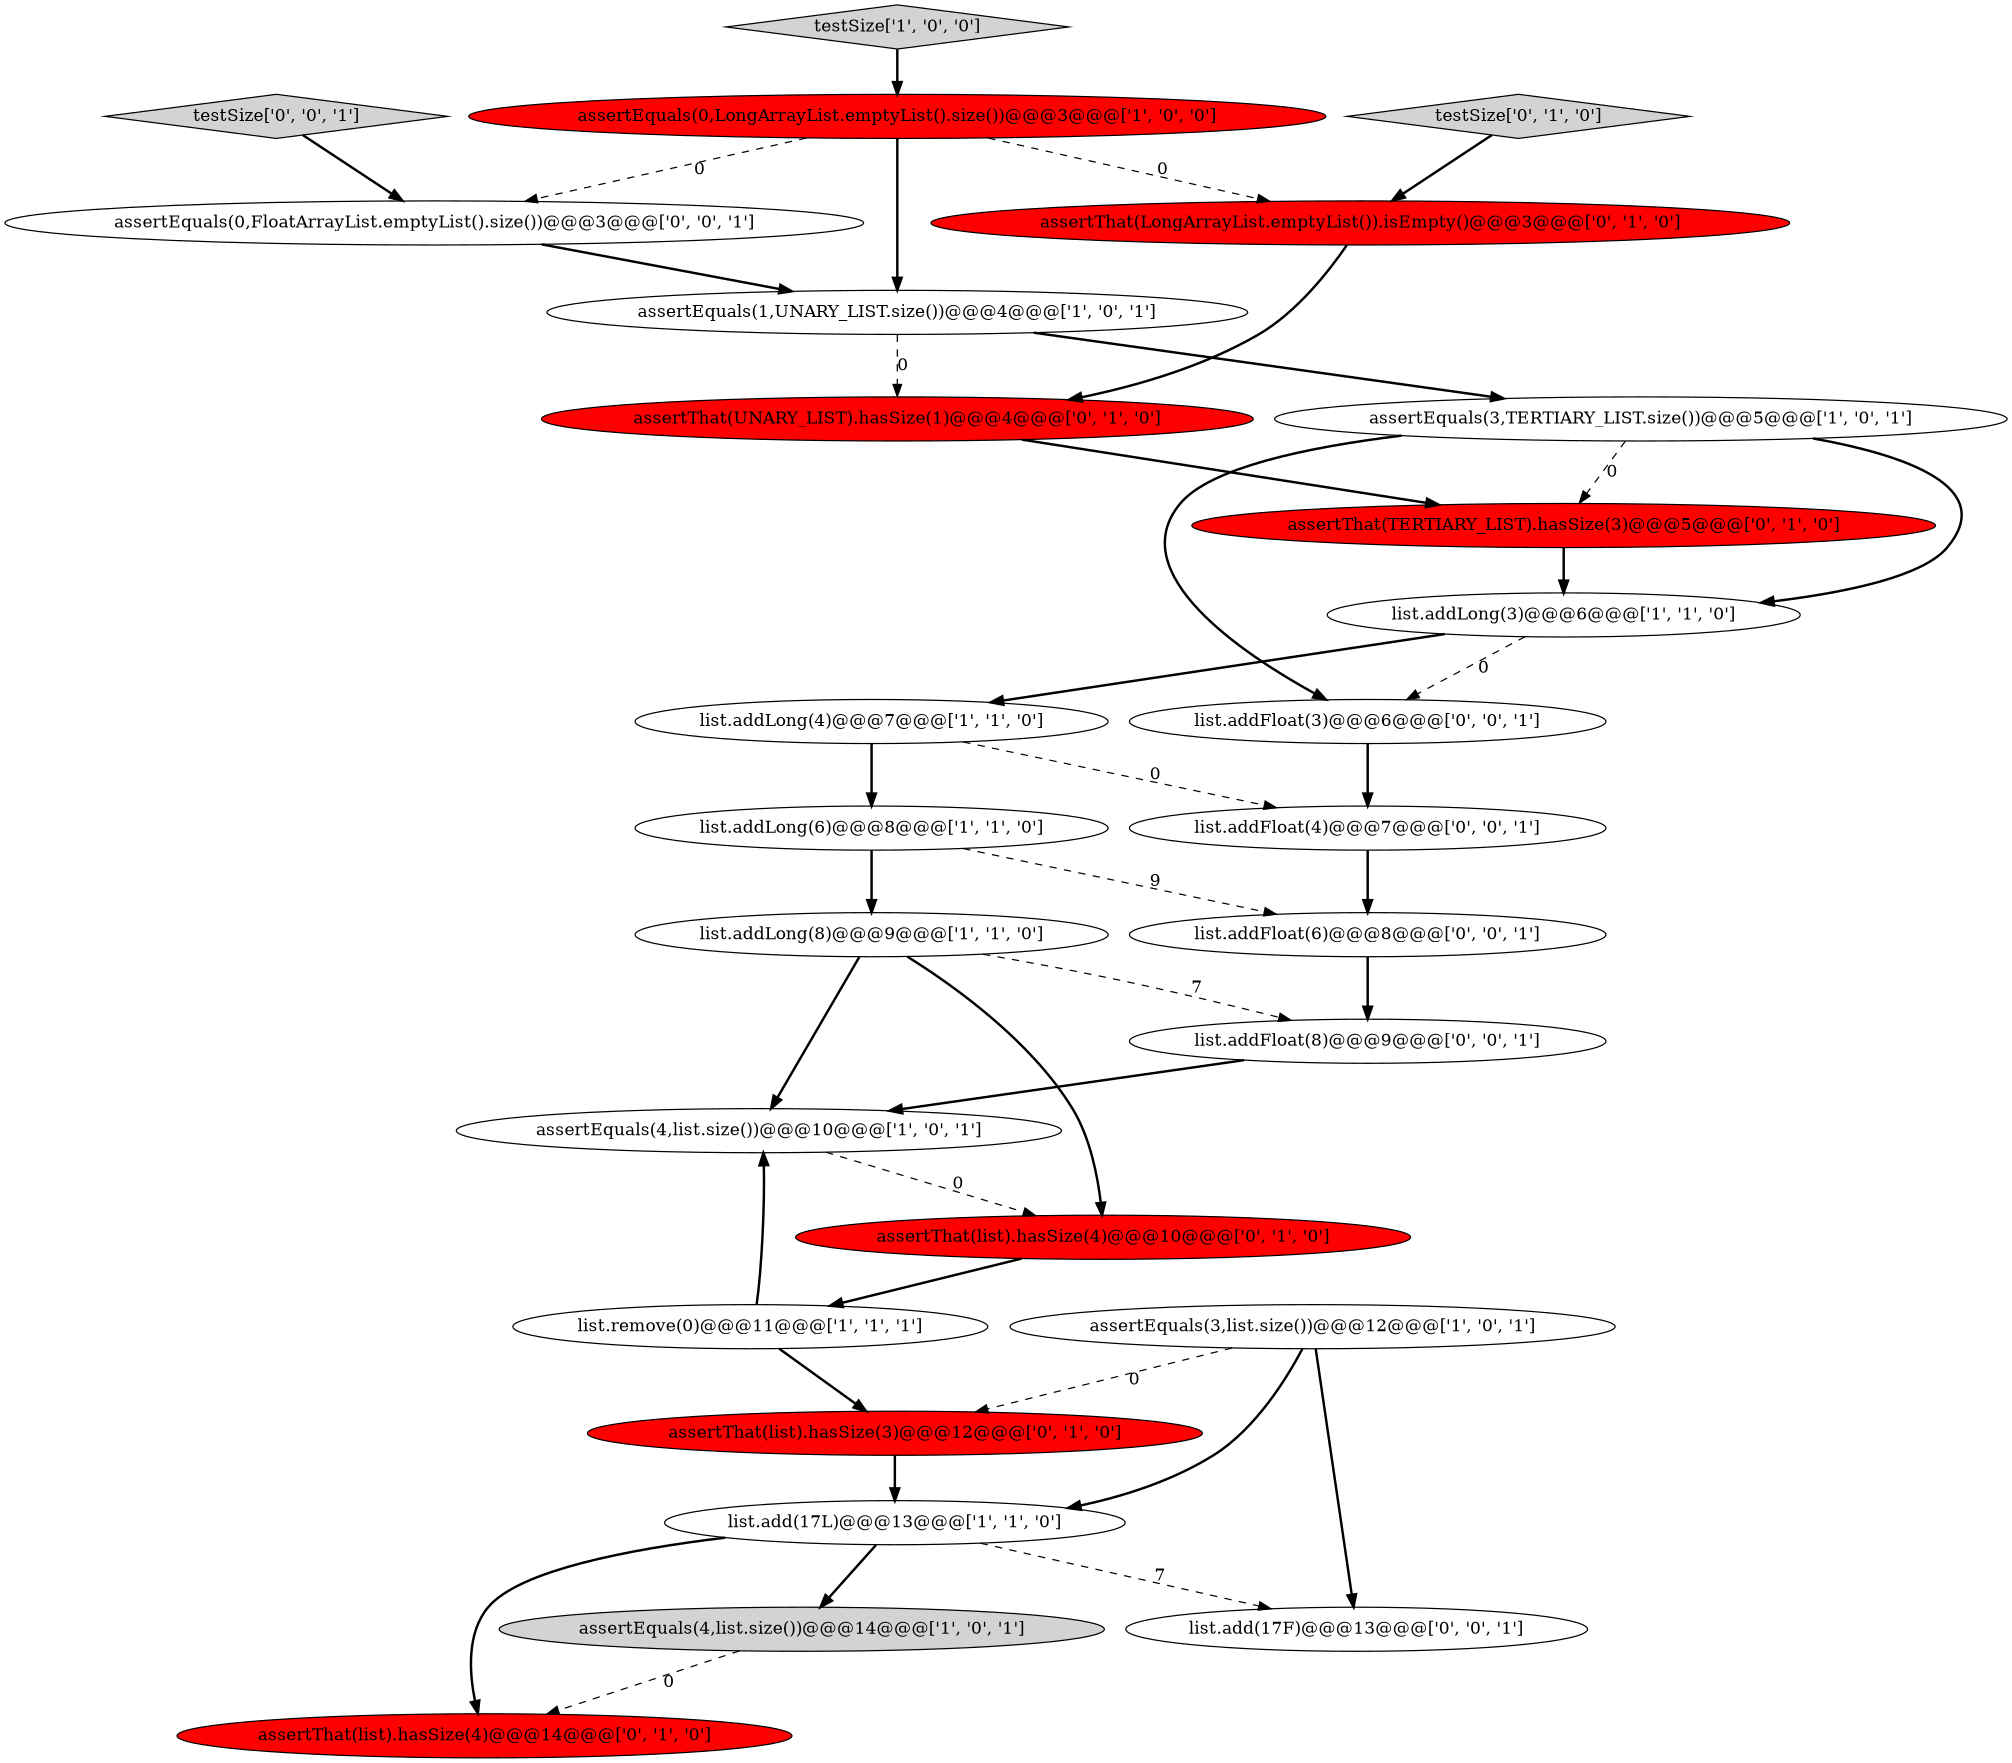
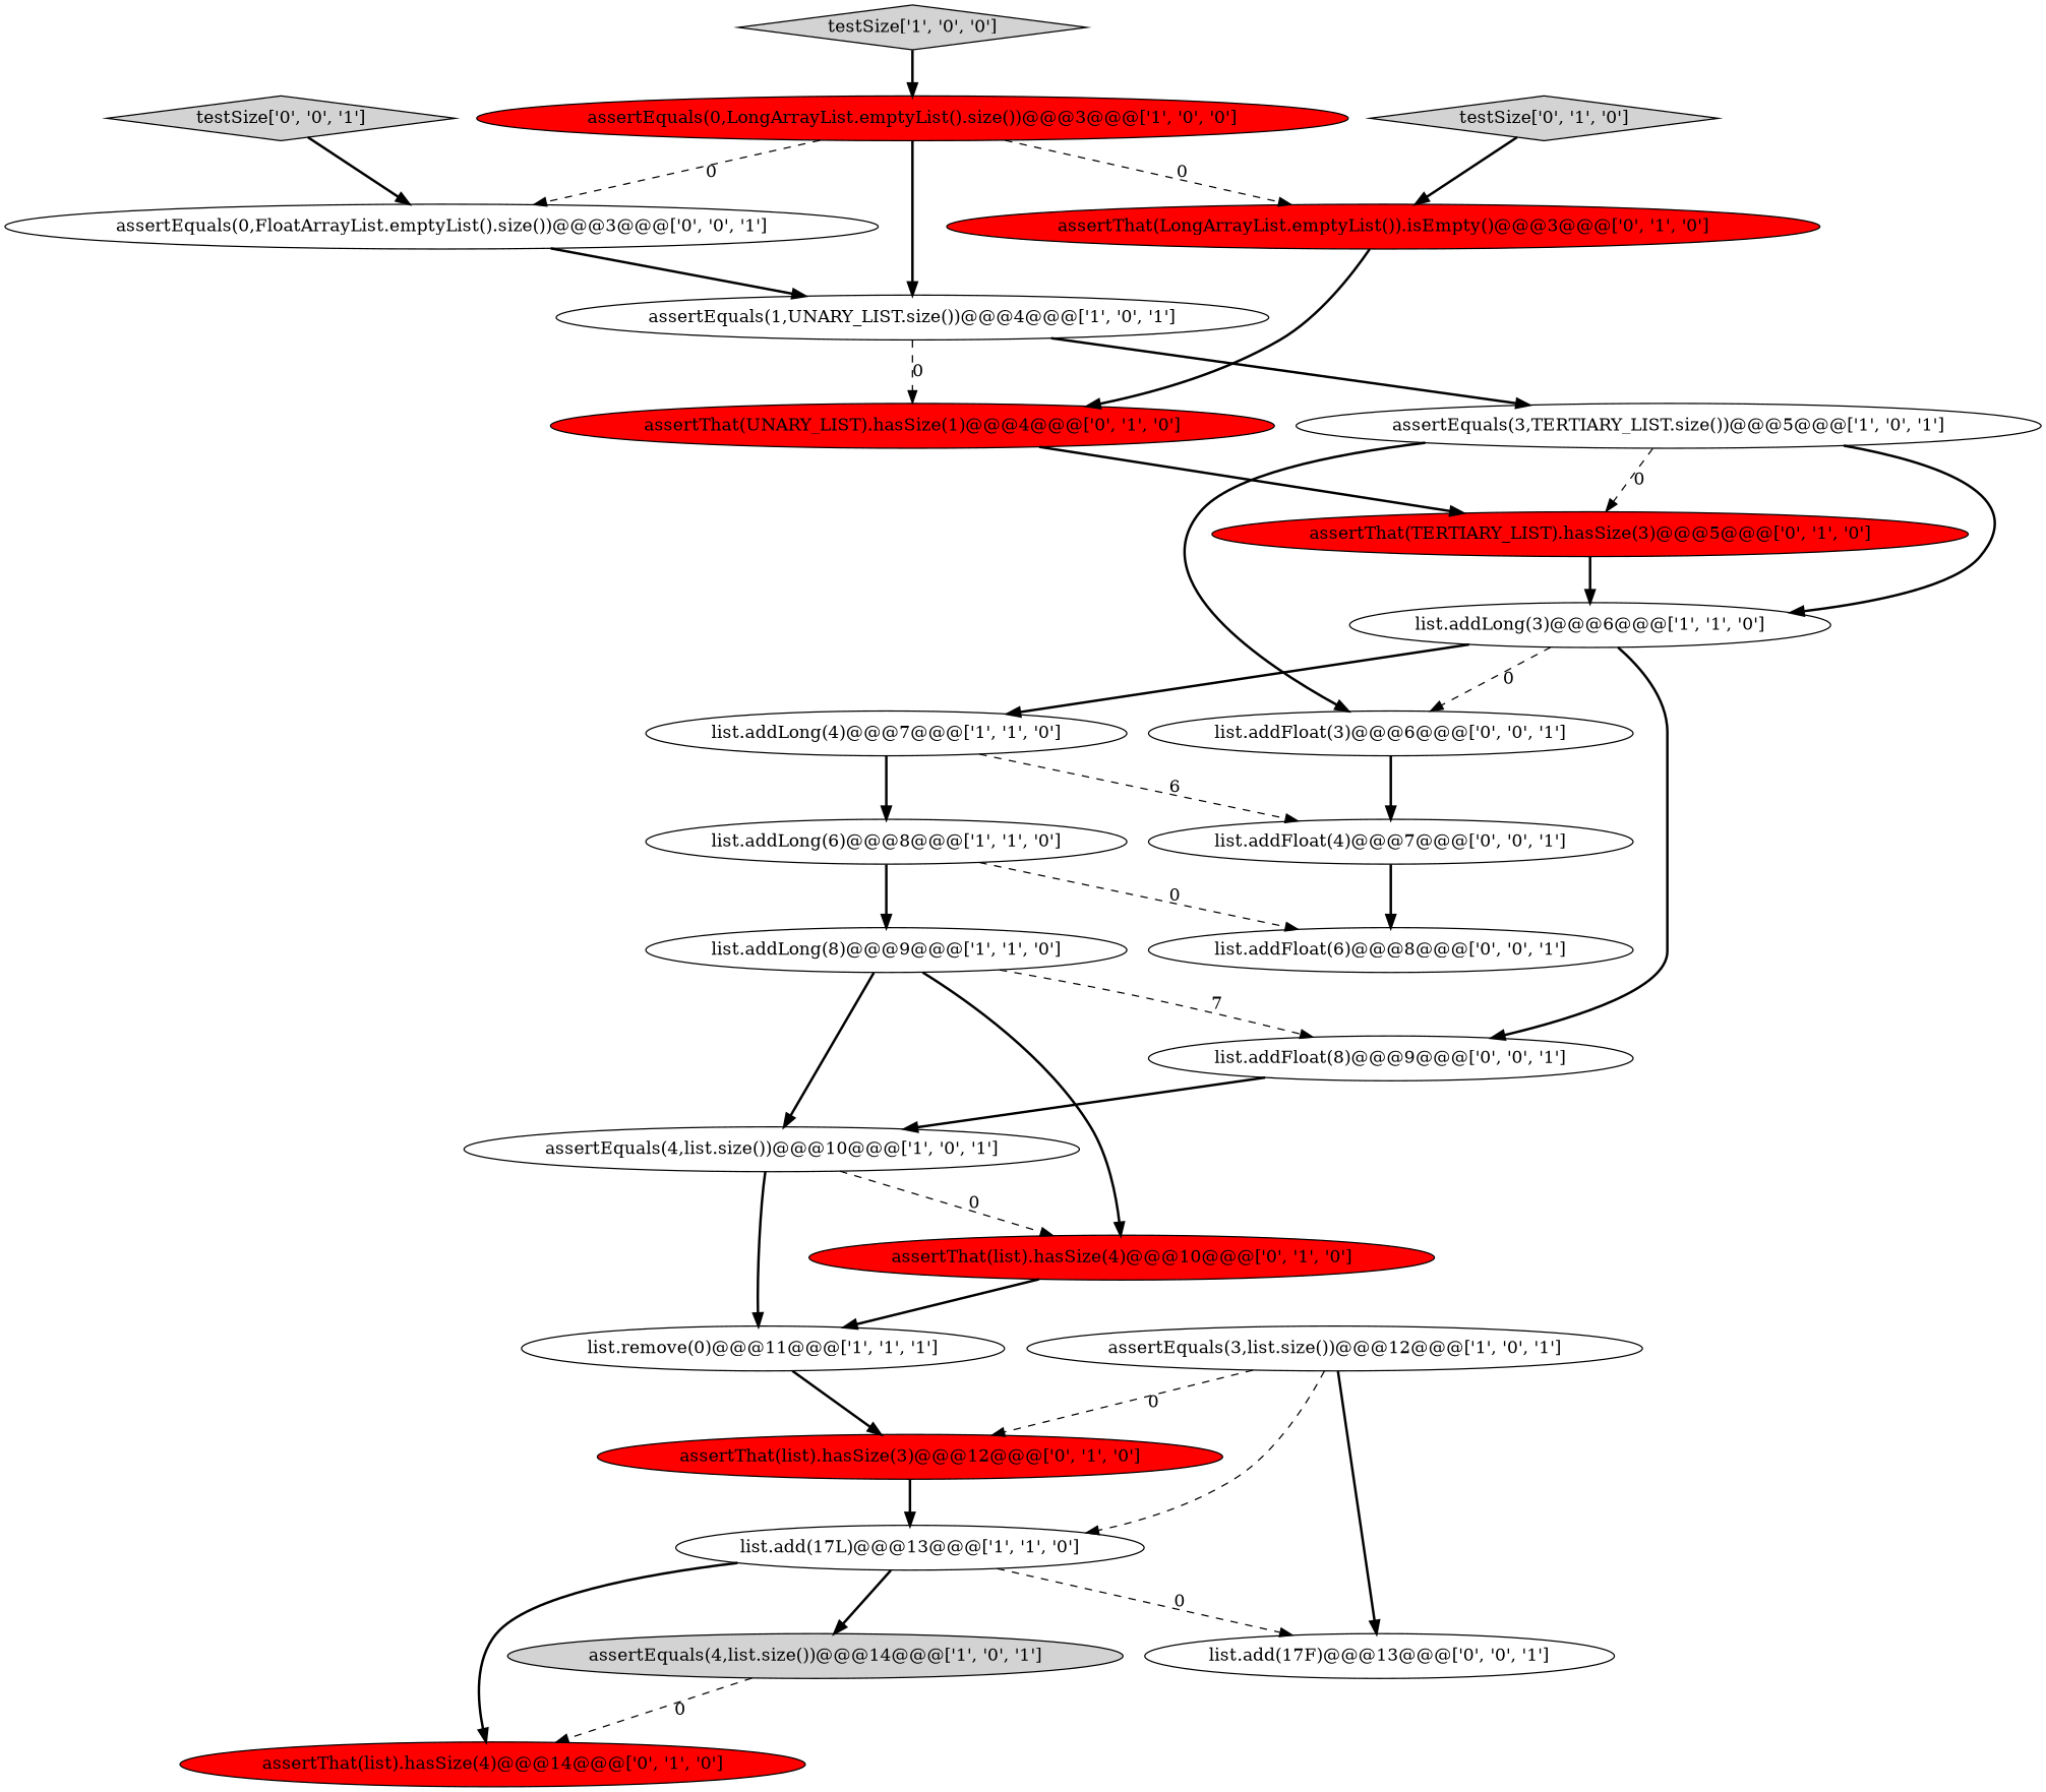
  digraph {
    node [fillcolor=white shape=ellipse style=filled]
    edge [style=bold]
    n1 [label="assertEquals(4,list.size())@@@10@@@['1', '0', '1']"]
    n2 [label="list.remove(0)@@@11@@@['1', '1', '1']"]
    n3 [fillcolor=red label="assertThat(list).hasSize(4)@@@10@@@['0', '1', '0']"]
    n4 [fillcolor=red label="assertThat(list).hasSize(3)@@@12@@@['0', '1', '0']"]
    n5 [fillcolor=lightgray label="assertEquals(4,list.size())@@@14@@@['1', '0', '1']"]
    n6 [fillcolor=red label="assertThat(list).hasSize(4)@@@14@@@['0', '1', '0']"]
    n7 [fillcolor=red label="assertThat(TERTIARY_LIST).hasSize(3)@@@5@@@['0', '1', '0']"]
    n8 [label="list.addLong(3)@@@6@@@['1', '1', '0']"]
    n9 [label="list.addLong(4)@@@7@@@['1', '1', '0']"]
    n10 [label="list.addFloat(3)@@@6@@@['0', '0', '1']"]
    n11 [label="list.addLong(8)@@@9@@@['1', '1', '0']"]
    n12 [label="list.addFloat(8)@@@9@@@['0', '0', '1']"]
    n13 [label="list.addFloat(4)@@@7@@@['0', '0', '1']"]
    n14 [label="list.addLong(6)@@@8@@@['1', '1', '0']"]
    n15 [label="assertEquals(0,FloatArrayList.emptyList().size())@@@3@@@['0', '0', '1']"]
    n16 [label="assertEquals(1,UNARY_LIST.size())@@@4@@@['1', '0', '1']"]
    n17 [fillcolor=red label="assertThat(UNARY_LIST).hasSize(1)@@@4@@@['0', '1', '0']"]
    n18 [label="assertEquals(3,TERTIARY_LIST.size())@@@5@@@['1', '0', '1']"]
    n19 [fillcolor=red label="assertEquals(0,LongArrayList.emptyList().size())@@@3@@@['1', '0', '0']"]
    n20 [fillcolor=red label="assertThat(LongArrayList.emptyList()).isEmpty()@@@3@@@['0', '1', '0']"]
    n21 [label="list.add(17L)@@@13@@@['1', '1', '0']"]
    n22 [label="assertEquals(3,list.size())@@@12@@@['1', '0', '1']"]
    n23 [label="list.add(17F)@@@13@@@['0', '0', '1']"]
    n24 [label="list.addFloat(6)@@@8@@@['0', '0', '1']"]
    n25 [fillcolor=lightgray label="testSize['1', '0', '0']" shape=diamond]
    n26 [fillcolor=lightgray label="testSize['0', '1', '0']" shape=diamond]
    n27 [fillcolor=lightgray label="testSize['0', '0', '1']" shape=diamond]
-   n2 -> n1
+   n1 -> n2
    n1 -> n3 [label=0 style=dashed]
    n2 -> n4
    n3 -> n2
    n4 -> n21
    n5 -> n6 [label=0 style=dashed]
    n7 -> n8
    n8 -> n9
    n8 -> n10 [label=0 style=dashed]
-   n9 -> n13 [label=0 style=dashed]
+   n9 -> n13 [label=6 style=dashed]
    n9 -> n14
    n10 -> n13
    n11 -> n1
    n11 -> n3
    n11 -> n12 [label=7 style=dashed]
    n12 -> n1
    n13 -> n24
    n14 -> n11
-   n14 -> n24 [label=9 style=dashed]
+   n14 -> n24 [label=0 style=dashed]
    n15 -> n16
    n16 -> n17 [label=0 style=dashed]
    n16 -> n18
    n17 -> n7
    n18 -> n7 [label=0 style=dashed]
    n18 -> n8
    n18 -> n10
    n19 -> n15 [label=0 style=dashed]
    n19 -> n16
    n19 -> n20 [label=0 style=dashed]
    n20 -> n17
    n21 -> n5
    n21 -> n6
-   n21 -> n23 [label=7 style=dashed]
+   n21 -> n23 [label=0 style=dashed]
    n22 -> n4 [label=0 style=dashed]
-   n22 -> n21
+   n22 -> n21 [style=dashed]
    n22 -> n23
-   n24 -> n12
+   n8 -> n12
    n25 -> n19
    n26 -> n20
    n27 -> n15
  }
